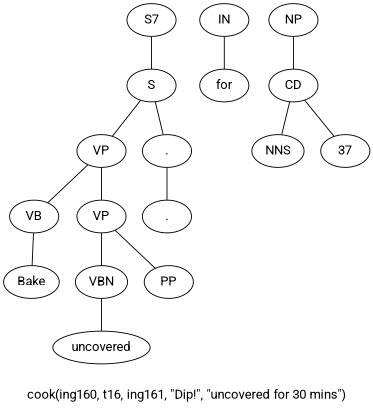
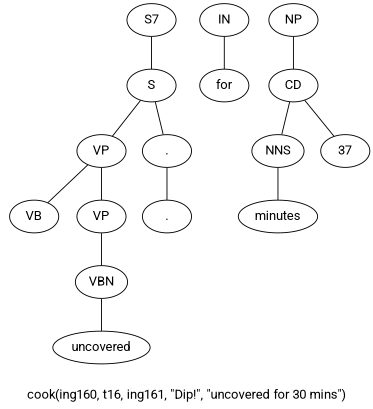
  graph {
    fontname=Roboto
    label="cook(ing160, t16, ing161, \"Dip!\", \"uncovered for 30 mins\")"
    node [fontname=Roboto]
    edge [fontname=Roboto]
    n1 [label=S7]
    n2 [label=S]
    n3 [label=VP]
    n4 [label="."]
    n5 [label=VB]
    n6 [label=VP]
    n7 [label="."]
-   n8 [label=Bake]
    n9 [label=VBN]
-   n10 [label=PP]
    n11 [label=uncovered]
    n12 [label=IN]
    n13 [label=for]
    n14 [label=NP]
    n15 [label=CD]
    n16 [label=NNS]
    n17 [label=37]
+   n18 [label=minutes]
    n1 -- n2
    n2 -- n3
    n2 -- n4
    n3 -- n5
    n3 -- n6
    n4 -- n7
-   n5 -- n8
    n6 -- n9
-   n6 -- n10
    n9 -- n11
    n12 -- n13
    n14 -- n15
    n15 -- n16
    n15 -- n17
+   n16 -- n18
  }
